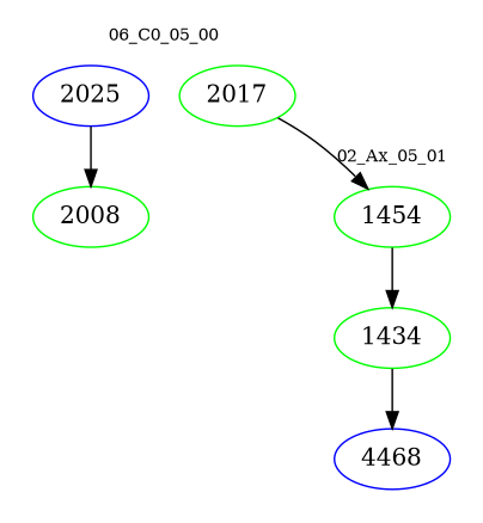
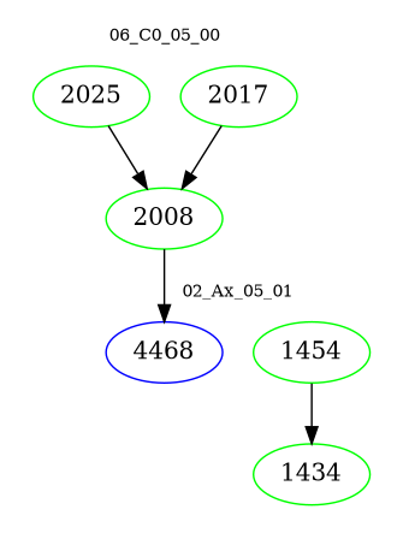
  digraph {
    node [color=green]
    edge [color=black]
    n1 [label=1454]
    n2 [label=1434]
    n3 [color=blue label=4468]
    n4 [label=2017]
    n5 [label=2008]
-   n6 [color=blue label=2025]
+   n6 [label=2025]
    subgraph cluster_1 {
      color=white
      fontsize=10
      label="02_Ax_05_01"
      n1
      n2
      n3
    }
    subgraph cluster_2 {
      color=white
      fontsize=10
      label="06_C0_05_00"
      n4
      n5
      n6
    }
    n1 -> n2
-   n2 -> n3
-   n4 -> n1
+   n5 -> n3
+   n4 -> n5
    n6 -> n5
  }
